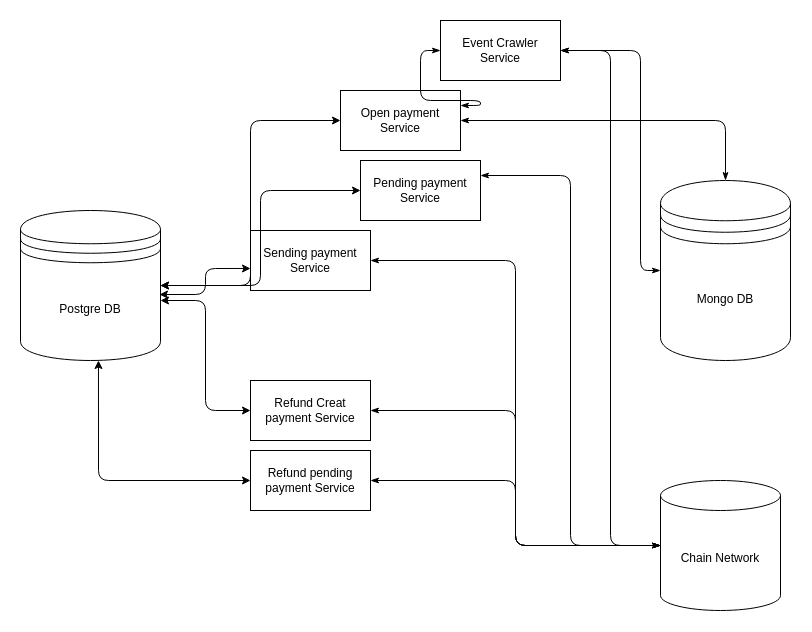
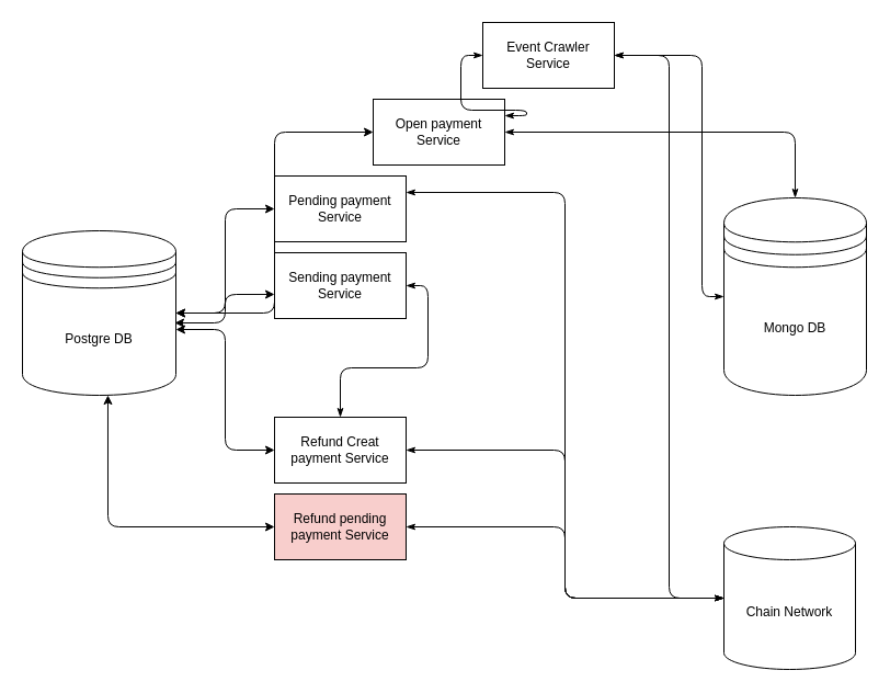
  <mxCell id="0" />
  <mxCell id="1" parent="0" />
  <mxCell id="2" value="Postgre DB" style="shape=datastore;whiteSpace=wrap;html=1;" vertex="1" parent="1"><mxGeometry x="20" y="210" width="140" height="150" as="geometry" /></mxCell>
  <mxCell id="3" style="edgeStyle=orthogonalEdgeStyle;rounded=1;sketch=0;orthogonalLoop=1;jettySize=auto;html=1;exitX=1;exitY=0.5;exitDx=0;exitDy=0;shadow=0;startArrow=classicThin;startFill=1;endArrow=classicThin;endFill=1;" edge="1" parent="1" source="4" target="17"><mxGeometry relative="1" as="geometry" /></mxCell>
  <mxCell id="4" value="Open payment Service" style="rounded=0;whiteSpace=wrap;html=1;" vertex="1" parent="1"><mxGeometry x="340" y="90" width="120" height="60" as="geometry" /></mxCell>
- <mxCell id="5" style="edgeStyle=orthogonalEdgeStyle;rounded=1;sketch=0;orthogonalLoop=1;jettySize=auto;html=1;exitX=1;exitY=0.5;exitDx=0;exitDy=0;entryX=0;entryY=0.5;entryDx=0;entryDy=0;entryPerimeter=0;shadow=0;startArrow=classicThin;startFill=1;endArrow=classicThin;endFill=1;" edge="1" parent="1" source="6" target="23"><mxGeometry relative="1" as="geometry" /></mxCell>
+ <mxCell id="5" style="edgeStyle=orthogonalEdgeStyle;rounded=1;sketch=0;orthogonalLoop=1;jettySize=auto;html=1;exitX=1;exitY=0.5;exitDx=0;exitDy=0;shadow=0;startArrow=classicThin;startFill=1;endArrow=classicThin;endFill=1;" edge="1" parent="1" source="6" target="10"><mxGeometry relative="1" as="geometry" /></mxCell>
  <mxCell id="6" value="Sending payment Service" style="rounded=0;whiteSpace=wrap;html=1;" vertex="1" parent="1"><mxGeometry x="250" y="230" width="120" height="60" as="geometry" /></mxCell>
  <mxCell id="7" style="edgeStyle=orthogonalEdgeStyle;rounded=1;sketch=0;orthogonalLoop=1;jettySize=auto;html=1;exitX=1;exitY=0.25;exitDx=0;exitDy=0;entryX=0;entryY=0.5;entryDx=0;entryDy=0;entryPerimeter=0;shadow=0;startArrow=classicThin;startFill=1;endArrow=classicThin;endFill=1;" edge="1" parent="1" source="8" target="23"><mxGeometry relative="1" as="geometry" /></mxCell>
- <mxCell id="8" value="Pending payment Service" style="rounded=0;whiteSpace=wrap;html=1;" vertex="1" parent="1"><mxGeometry x="360" y="160" width="120" height="60" as="geometry" /></mxCell>
+ <mxCell id="8" value="Pending payment Service" style="rounded=0;whiteSpace=wrap;html=1;" vertex="1" parent="1"><mxGeometry x="250" y="160" width="120" height="60" as="geometry" /></mxCell>
  <mxCell id="9" style="edgeStyle=orthogonalEdgeStyle;rounded=1;sketch=0;orthogonalLoop=1;jettySize=auto;html=1;exitX=1;exitY=0.5;exitDx=0;exitDy=0;entryX=0;entryY=0.5;entryDx=0;entryDy=0;entryPerimeter=0;shadow=0;startArrow=classicThin;startFill=1;endArrow=classicThin;endFill=1;" edge="1" parent="1" source="10" target="23"><mxGeometry relative="1" as="geometry" /></mxCell>
  <mxCell id="10" value="Refund Creat payment Service" style="rounded=0;whiteSpace=wrap;html=1;" vertex="1" parent="1"><mxGeometry x="250" y="380" width="120" height="60" as="geometry" /></mxCell>
  <mxCell id="11" style="edgeStyle=orthogonalEdgeStyle;rounded=1;sketch=0;orthogonalLoop=1;jettySize=auto;html=1;exitX=1;exitY=0.5;exitDx=0;exitDy=0;entryX=0;entryY=0.5;entryDx=0;entryDy=0;entryPerimeter=0;shadow=0;startArrow=classicThin;startFill=1;endArrow=classicThin;endFill=1;" edge="1" parent="1" source="12" target="23"><mxGeometry relative="1" as="geometry" /></mxCell>
- <mxCell id="12" value="Refund pending payment Service" style="rounded=0;whiteSpace=wrap;html=1;" vertex="1" parent="1"><mxGeometry x="250" y="450" width="120" height="60" as="geometry" /></mxCell>
+ <mxCell id="12" value="Refund pending payment Service" style="rounded=0;whiteSpace=wrap;html=1;fillColor=#f8cecc;" vertex="1" parent="1"><mxGeometry x="250" y="450" width="120" height="60" as="geometry" /></mxCell>
  <mxCell id="13" style="edgeStyle=orthogonalEdgeStyle;rounded=1;orthogonalLoop=1;jettySize=auto;html=1;exitX=0;exitY=0.5;exitDx=0;exitDy=0;entryX=1;entryY=0.25;entryDx=0;entryDy=0;endArrow=classicThin;endFill=1;shadow=0;sketch=0;startArrow=classicThin;startFill=1;" edge="1" parent="1" source="15" target="4"><mxGeometry relative="1" as="geometry" /></mxCell>
  <mxCell id="14" style="edgeStyle=orthogonalEdgeStyle;rounded=1;sketch=0;orthogonalLoop=1;jettySize=auto;html=1;entryX=0;entryY=0.5;entryDx=0;entryDy=0;entryPerimeter=0;shadow=0;startArrow=classicThin;startFill=1;endArrow=classicThin;endFill=1;" edge="1" parent="1" source="15" target="23"><mxGeometry relative="1" as="geometry" /></mxCell>
  <mxCell id="15" value="Event Crawler Service" style="rounded=0;whiteSpace=wrap;html=1;" vertex="1" parent="1"><mxGeometry x="440" y="20" width="120" height="60" as="geometry" /></mxCell>
  <mxCell id="16" style="edgeStyle=orthogonalEdgeStyle;rounded=1;sketch=0;orthogonalLoop=1;jettySize=auto;html=1;entryX=1;entryY=0.5;entryDx=0;entryDy=0;shadow=0;startArrow=classicThin;startFill=1;endArrow=classicThin;endFill=1;" edge="1" parent="1" source="17" target="15"><mxGeometry relative="1" as="geometry"><Array as="points"><mxPoint x="640" y="270" /><mxPoint x="640" y="50" /></Array></mxGeometry></mxCell>
  <mxCell id="17" value="Mongo DB" style="shape=datastore;whiteSpace=wrap;html=1;" vertex="1" parent="1"><mxGeometry x="660" y="180" width="130" height="180" as="geometry" /></mxCell>
  <mxCell id="18" value="" style="endArrow=classic;startArrow=classic;html=1;rounded=1;entryX=0;entryY=0.5;entryDx=0;entryDy=0;exitX=0.557;exitY=1;exitDx=0;exitDy=0;exitPerimeter=0;edgeStyle=orthogonalEdgeStyle;" edge="1" parent="1" source="2" target="12"><mxGeometry width="50" height="50" relative="1" as="geometry"><mxPoint x="120" y="460" as="sourcePoint" /><mxPoint x="170" y="410" as="targetPoint" /></mxGeometry></mxCell>
  <mxCell id="19" value="" style="endArrow=classic;startArrow=classic;html=1;rounded=1;entryX=0;entryY=0.5;entryDx=0;entryDy=0;edgeStyle=orthogonalEdgeStyle;" edge="1" parent="1" source="2" target="10"><mxGeometry width="50" height="50" relative="1" as="geometry"><mxPoint x="-20" y="460" as="sourcePoint" /><mxPoint x="132.02" y="540" as="targetPoint" /><Array as="points"><mxPoint x="205" y="300" /><mxPoint x="205" y="410" /></Array></mxGeometry></mxCell>
  <mxCell id="20" value="" style="endArrow=classic;startArrow=classic;html=1;rounded=1;entryX=0;entryY=0.633;entryDx=0;entryDy=0;edgeStyle=orthogonalEdgeStyle;entryPerimeter=0;exitX=0.993;exitY=0.56;exitDx=0;exitDy=0;exitPerimeter=0;" edge="1" parent="1" source="2" target="6"><mxGeometry width="50" height="50" relative="1" as="geometry"><mxPoint x="170" y="295" as="sourcePoint" /><mxPoint x="260" y="380" as="targetPoint" /></mxGeometry></mxCell>
  <mxCell id="21" value="" style="endArrow=classic;startArrow=classic;html=1;rounded=1;entryX=0;entryY=0.5;entryDx=0;entryDy=0;edgeStyle=orthogonalEdgeStyle;exitX=1;exitY=0.5;exitDx=0;exitDy=0;startFill=1;" edge="1" parent="1" source="2" target="8"><mxGeometry width="50" height="50" relative="1" as="geometry"><mxPoint x="169.02" y="304" as="sourcePoint" /><mxPoint x="260" y="277.98" as="targetPoint" /></mxGeometry></mxCell>
  <mxCell id="22" value="" style="endArrow=classic;startArrow=classic;html=1;rounded=1;entryX=0;entryY=0.5;entryDx=0;entryDy=0;edgeStyle=orthogonalEdgeStyle;exitX=1;exitY=0.5;exitDx=0;exitDy=0;" edge="1" parent="1" source="2" target="4"><mxGeometry width="50" height="50" relative="1" as="geometry"><mxPoint x="170" y="295" as="sourcePoint" /><mxPoint x="260" y="200" as="targetPoint" /></mxGeometry></mxCell>
  <mxCell id="23" value="Chain Network" style="shape=cylinder3;whiteSpace=wrap;html=1;boundedLbl=1;backgroundOutline=1;size=15;" vertex="1" parent="1"><mxGeometry x="660" y="480" width="120" height="130" as="geometry" /></mxCell>
